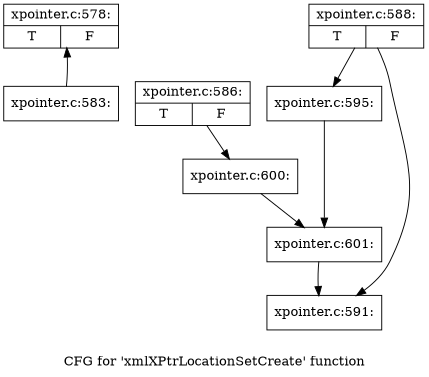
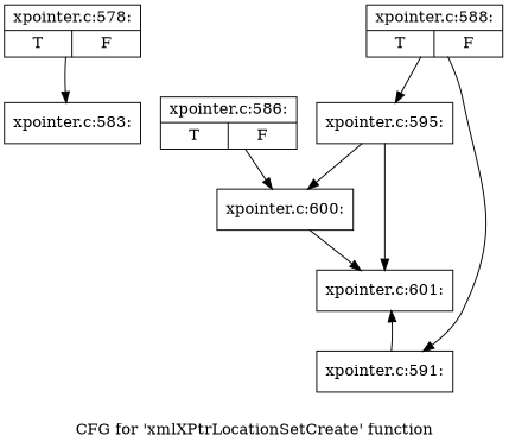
  digraph {
    label="CFG for 'xmlXPtrLocationSetCreate' function"
    node [shape=record]
    n1 [label="{xpointer.c:578:|{<s0>T|<s1>F}}"]
    n2 [label="{xpointer.c:583:}"]
    n3 [label="{xpointer.c:586:|{<s0>T|<s1>F}}"]
    n4 [label="{xpointer.c:600:}"]
    n5 [label="{xpointer.c:601:}"]
    n6 [label="{xpointer.c:588:|{<s0>T|<s1>F}}"]
    n7 [label="{xpointer.c:591:}"]
    n8 [label="{xpointer.c:595:}"]
-   n2 -> n1
+   n1 -> n2
    n3 -> n4
    n4 -> n5
    n6 -> n7
    n6 -> n8
-   n5 -> n7
+   n7 -> n5
+   n8 -> n4
    n8 -> n5
  }
